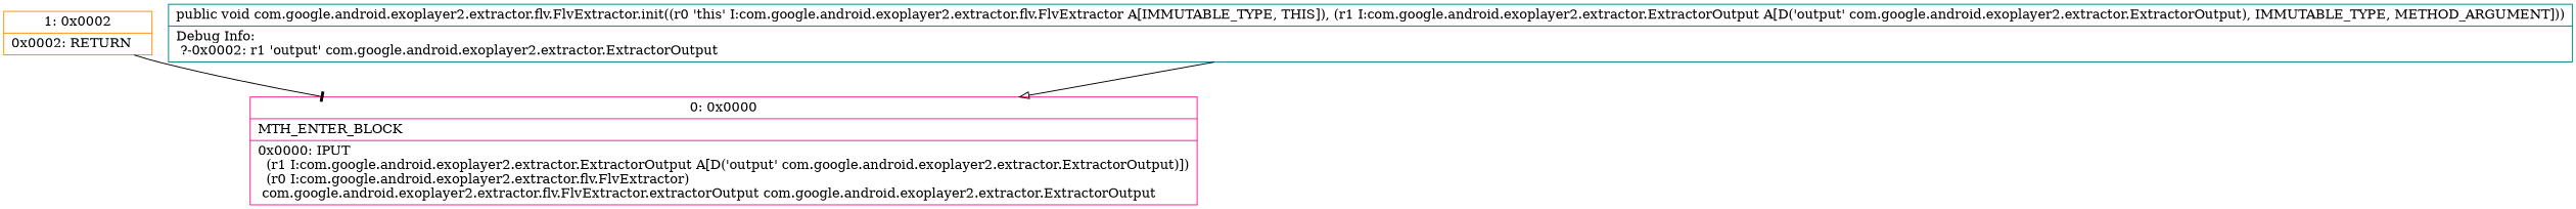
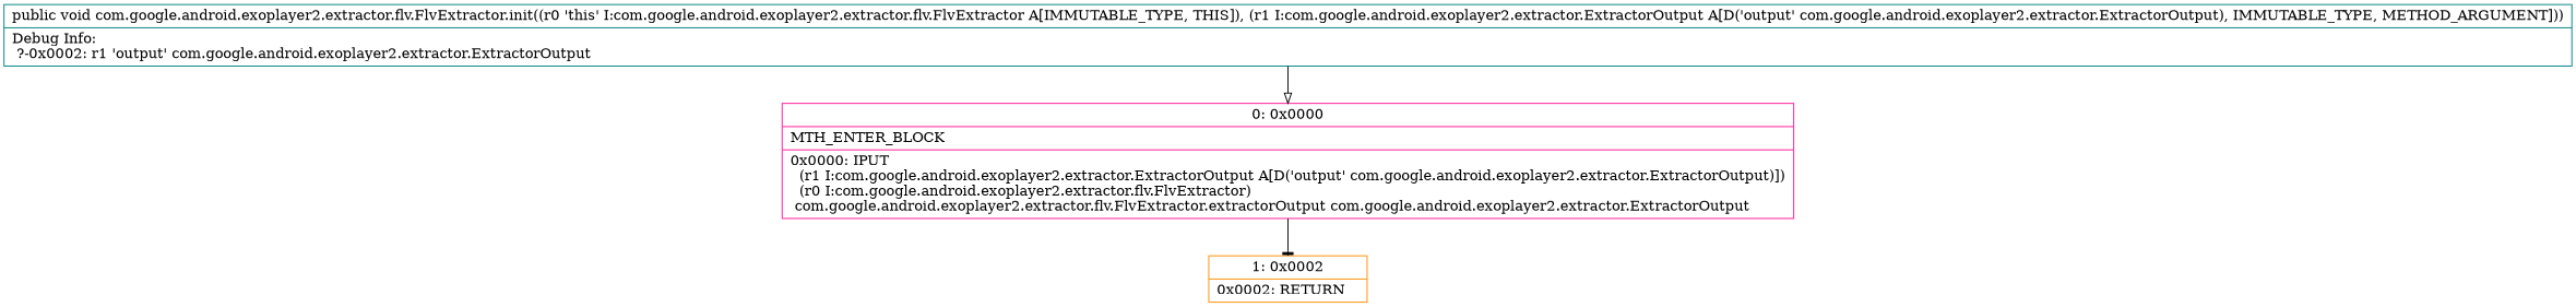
  digraph {
    node [shape=record]
    n1 [label="{0\:\ 0x0000|MTH_ENTER_BLOCK\l|0x0000: IPUT  \l  (r1 I:com.google.android.exoplayer2.extractor.ExtractorOutput A[D('output' com.google.android.exoplayer2.extractor.ExtractorOutput)])\l  (r0 I:com.google.android.exoplayer2.extractor.flv.FlvExtractor)\l com.google.android.exoplayer2.extractor.flv.FlvExtractor.extractorOutput com.google.android.exoplayer2.extractor.ExtractorOutput \l}" color=deeppink]
    n2 [label="{1\:\ 0x0002|0x0002: RETURN   \l}" color=darkorange]
    n3 [label="{public void com.google.android.exoplayer2.extractor.flv.FlvExtractor.init((r0 'this' I:com.google.android.exoplayer2.extractor.flv.FlvExtractor A[IMMUTABLE_TYPE, THIS]), (r1 I:com.google.android.exoplayer2.extractor.ExtractorOutput A[D('output' com.google.android.exoplayer2.extractor.ExtractorOutput), IMMUTABLE_TYPE, METHOD_ARGUMENT]))  | Debug Info:\l  ?\-0x0002: r1 'output' com.google.android.exoplayer2.extractor.ExtractorOutput\l}" color=teal]
-   n2 -> n1 [arrowhead=tee]
+   n1 -> n2 [arrowhead=tee]
    n3 -> n1 [arrowhead=onormal]
  }
